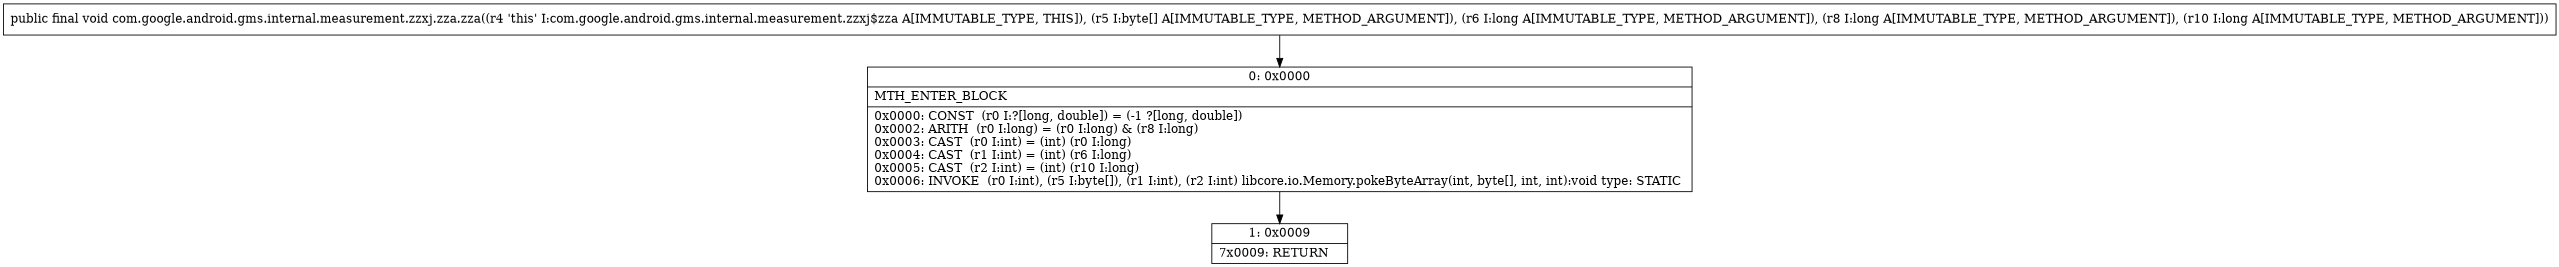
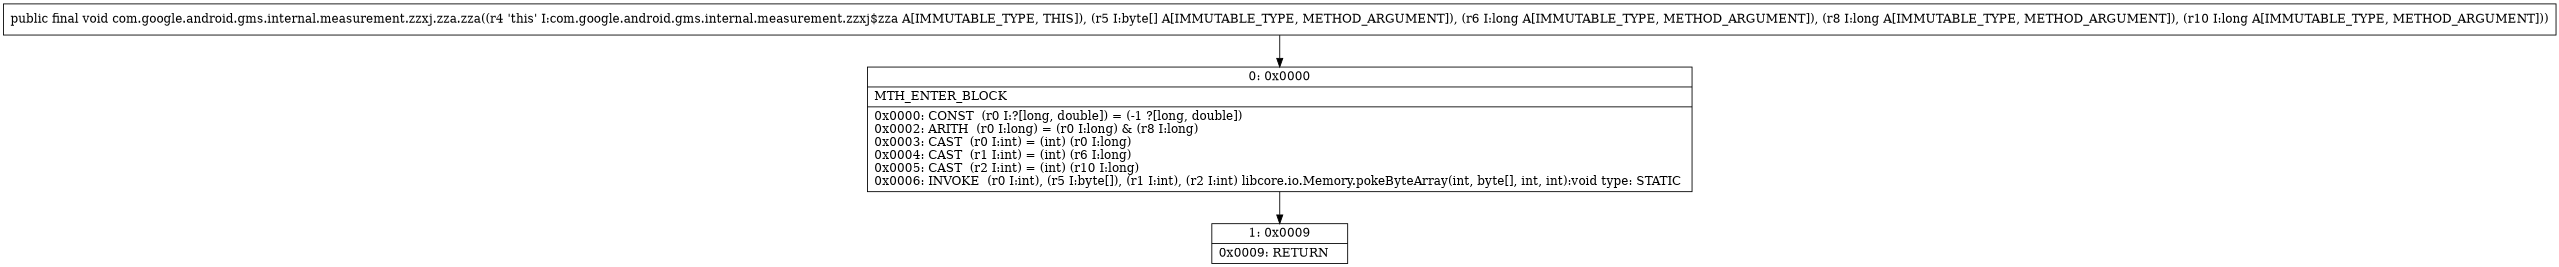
  digraph {
    node [shape=record]
    n1 [label="{0\:\ 0x0000|MTH_ENTER_BLOCK\l|0x0000: CONST  (r0 I:?[long, double]) = (\-1 ?[long, double]) \l0x0002: ARITH  (r0 I:long) = (r0 I:long) & (r8 I:long) \l0x0003: CAST  (r0 I:int) = (int) (r0 I:long) \l0x0004: CAST  (r1 I:int) = (int) (r6 I:long) \l0x0005: CAST  (r2 I:int) = (int) (r10 I:long) \l0x0006: INVOKE  (r0 I:int), (r5 I:byte[]), (r1 I:int), (r2 I:int) libcore.io.Memory.pokeByteArray(int, byte[], int, int):void type: STATIC \l}"]
-   n2 [label="{1\:\ 0x0009|7x0009: RETURN   \l}"]
+   n2 [label="{1\:\ 0x0009|0x0009: RETURN   \l}"]
    n3 [label="{public final void com.google.android.gms.internal.measurement.zzxj.zza.zza((r4 'this' I:com.google.android.gms.internal.measurement.zzxj$zza A[IMMUTABLE_TYPE, THIS]), (r5 I:byte[] A[IMMUTABLE_TYPE, METHOD_ARGUMENT]), (r6 I:long A[IMMUTABLE_TYPE, METHOD_ARGUMENT]), (r8 I:long A[IMMUTABLE_TYPE, METHOD_ARGUMENT]), (r10 I:long A[IMMUTABLE_TYPE, METHOD_ARGUMENT])) }"]
    n1 -> n2
    n3 -> n1
  }
